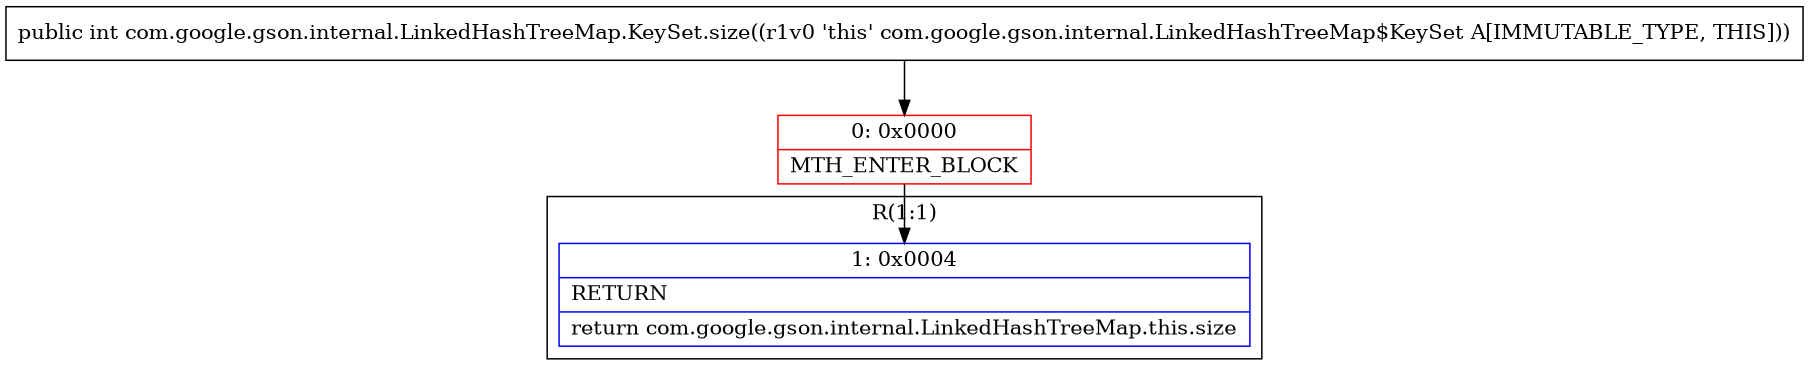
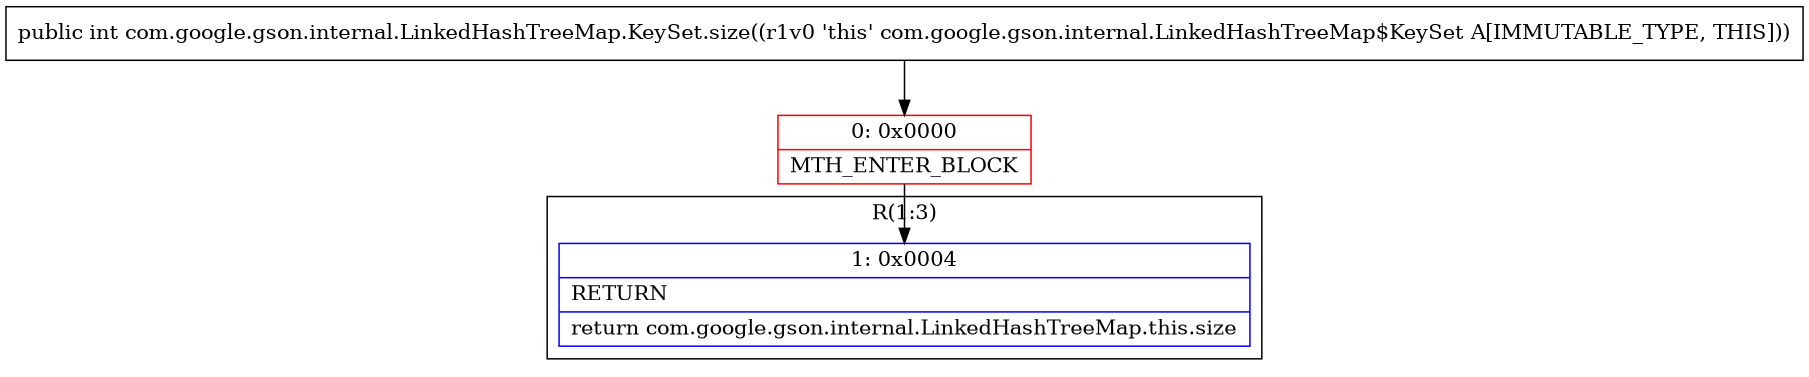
  digraph {
    node [shape=record]
    n1 [color=blue label="{1\:\ 0x0004|RETURN\l|return com.google.gson.internal.LinkedHashTreeMap.this.size\l}"]
    n2 [color=red label="{0\:\ 0x0000|MTH_ENTER_BLOCK\l}"]
    n3 [label="{public int com.google.gson.internal.LinkedHashTreeMap.KeySet.size((r1v0 'this' com.google.gson.internal.LinkedHashTreeMap$KeySet A[IMMUTABLE_TYPE, THIS])) }"]
    subgraph cluster_1 {
-     label="R(1:1)"
+     label="R(1:3)"
      n1
    }
    n2 -> n1
    n3 -> n2
  }
